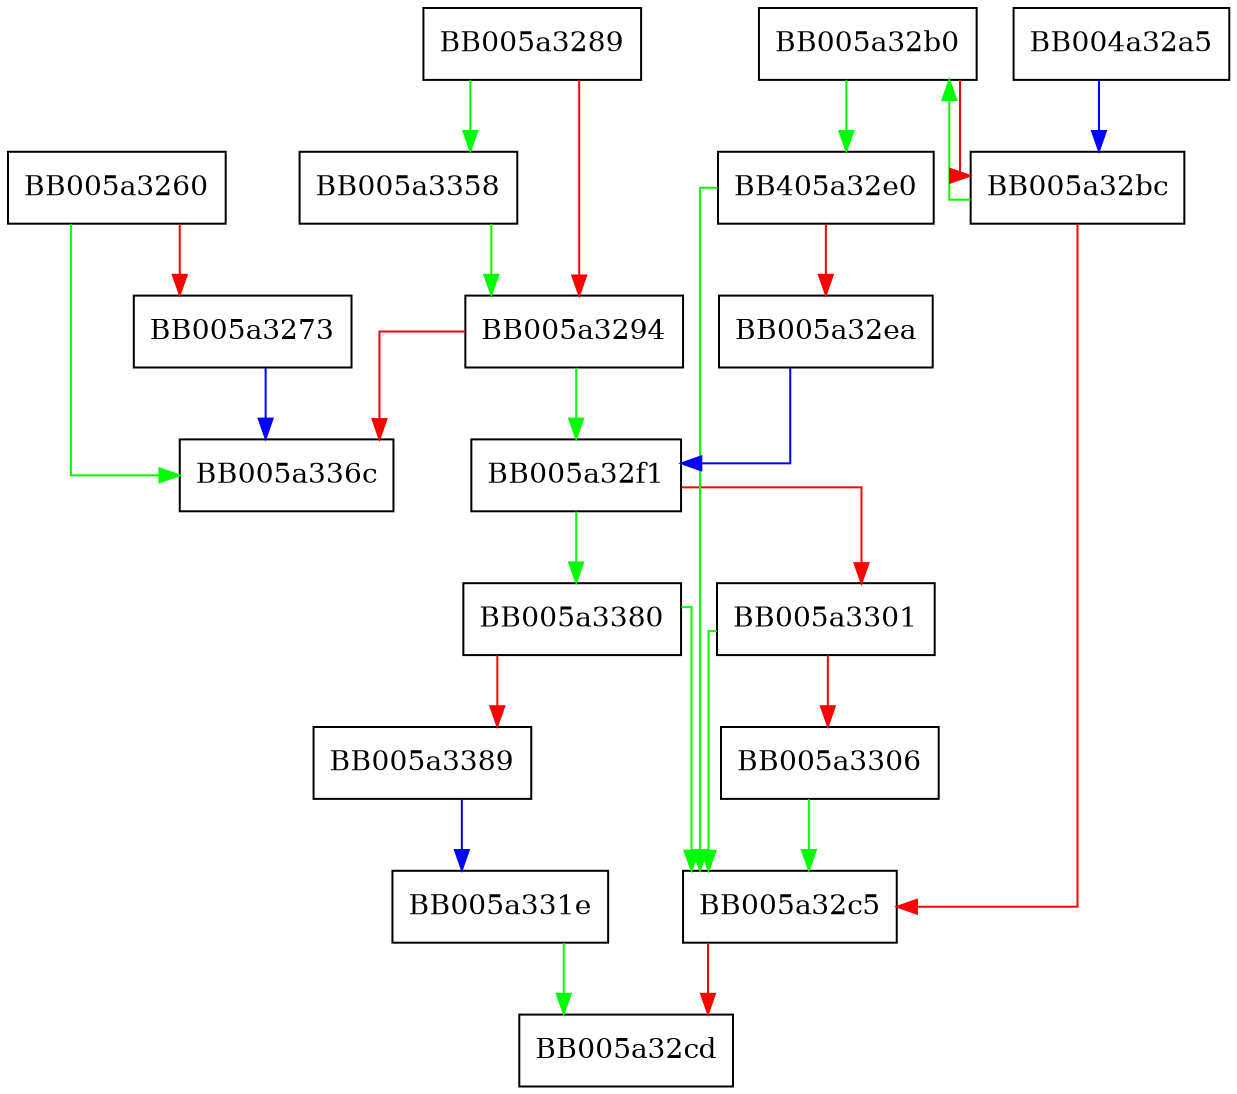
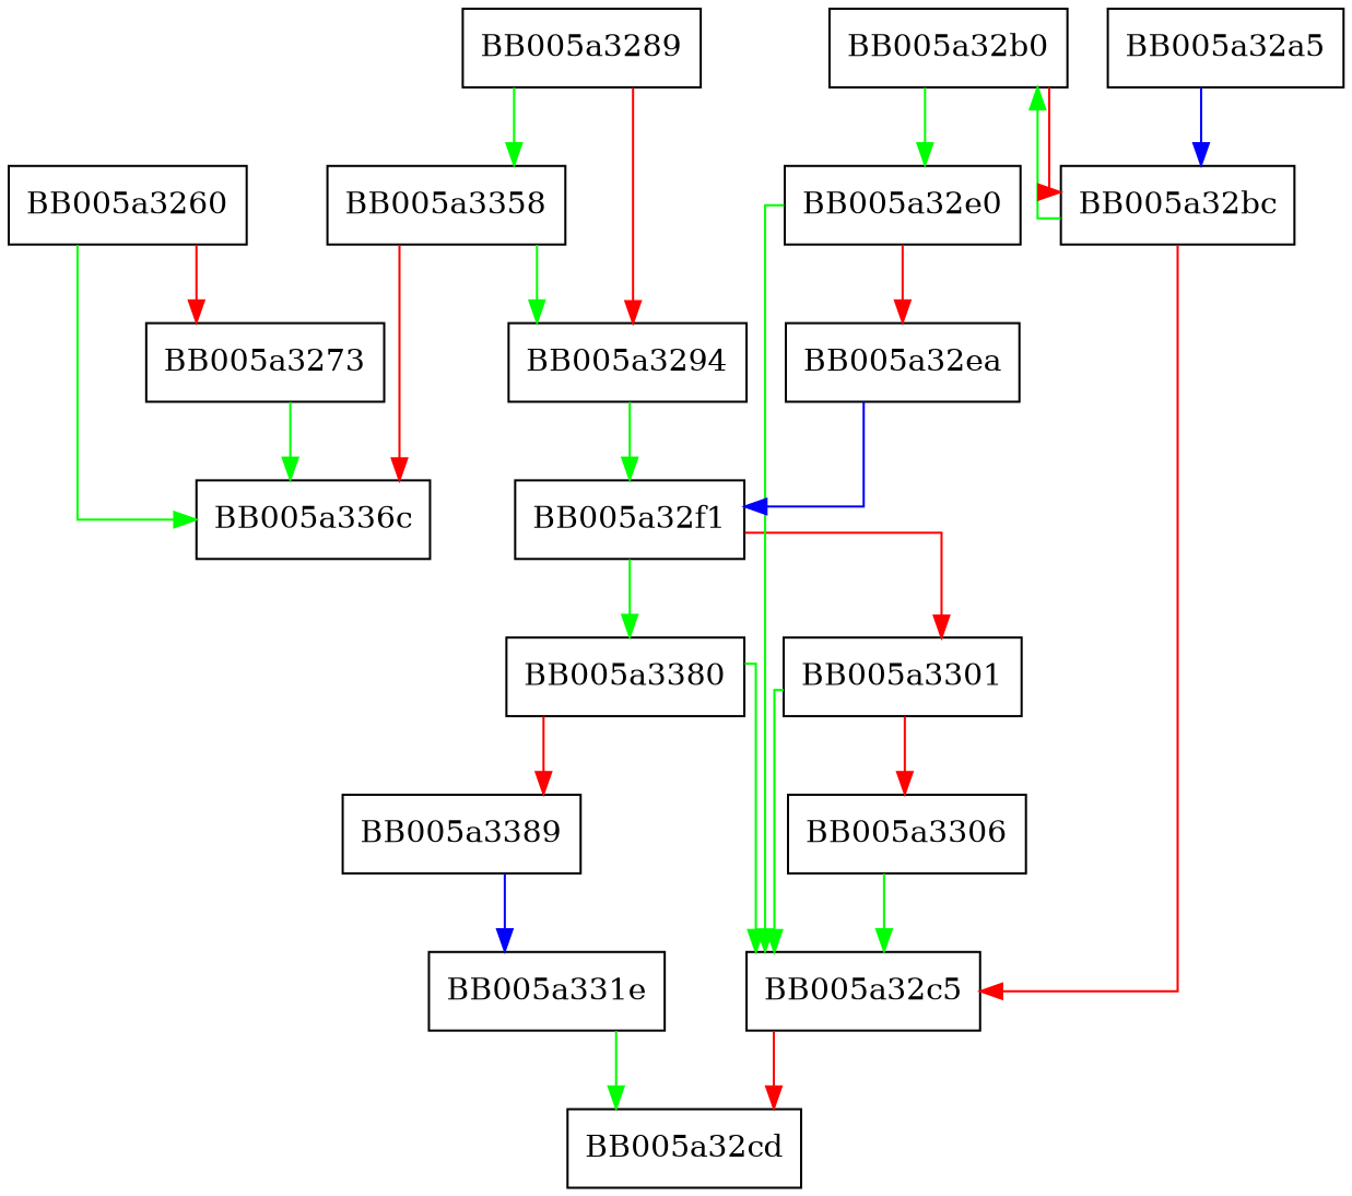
  digraph {
    splines=ortho
    node [shape=box]
    edge [color=green]
    BB005a3260
    BB005a336c
    BB005a3273
    BB005a3289
    BB005a3358
    BB005a3294
    BB005a32f1
    BB005a3380
    BB005a3301
    BB005a32c5
    BB005a3389
    BB005a3306
-   BB005a32e0 [label=BB405a32e0]
+   BB005a32e0
    BB005a32ea
-   BB005a32a5 [label=BB004a32a5]
+   BB005a32a5
    BB005a32bc
    BB005a32cd
    BB005a32b0
    BB005a331e
    BB005a3260 -> BB005a336c
    BB005a3260 -> BB005a3273 [color=red]
-   BB005a3273 -> BB005a336c [color=blue]
+   BB005a3273 -> BB005a336c
    BB005a3289 -> BB005a3358
    BB005a3289 -> BB005a3294 [color=red]
-   BB005a3294 -> BB005a336c [color=red]
+   BB005a3358 -> BB005a336c [color=red]
    BB005a3358 -> BB005a3294
    BB005a3294 -> BB005a32f1
    BB005a32f1 -> BB005a3380
    BB005a32f1 -> BB005a3301 [color=red]
    BB005a3380 -> BB005a32c5
    BB005a3380 -> BB005a3389 [color=red]
    BB005a3301 -> BB005a32c5
    BB005a3301 -> BB005a3306 [color=red]
    BB005a32c5 -> BB005a32cd [color=red]
    BB005a3389 -> BB005a331e [color=blue]
    BB005a3306 -> BB005a32c5
    BB005a32e0 -> BB005a32c5
    BB005a32e0 -> BB005a32ea [color=red]
    BB005a32ea -> BB005a32f1 [color=blue]
    BB005a32a5 -> BB005a32bc [color=blue]
    BB005a32bc -> BB005a32c5 [color=red]
    BB005a32bc -> BB005a32b0
    BB005a32b0 -> BB005a32e0
    BB005a32b0 -> BB005a32bc [color=red]
    BB005a331e -> BB005a32cd
  }
